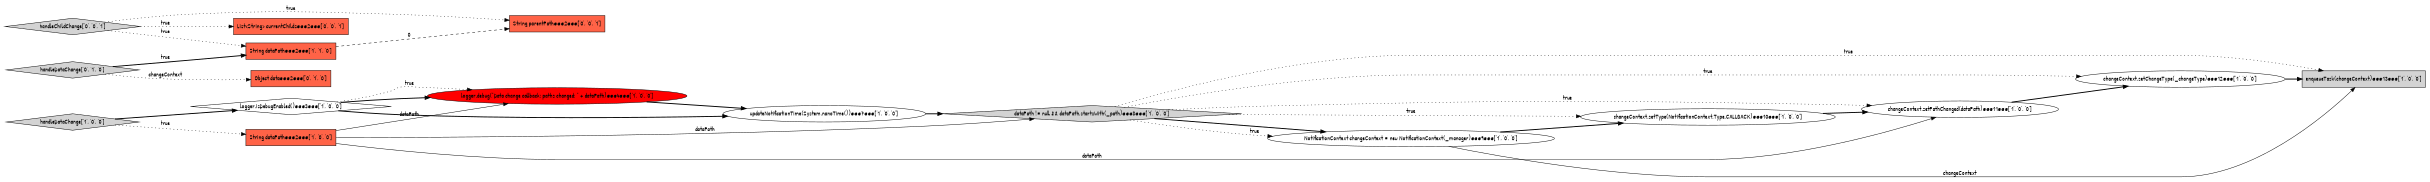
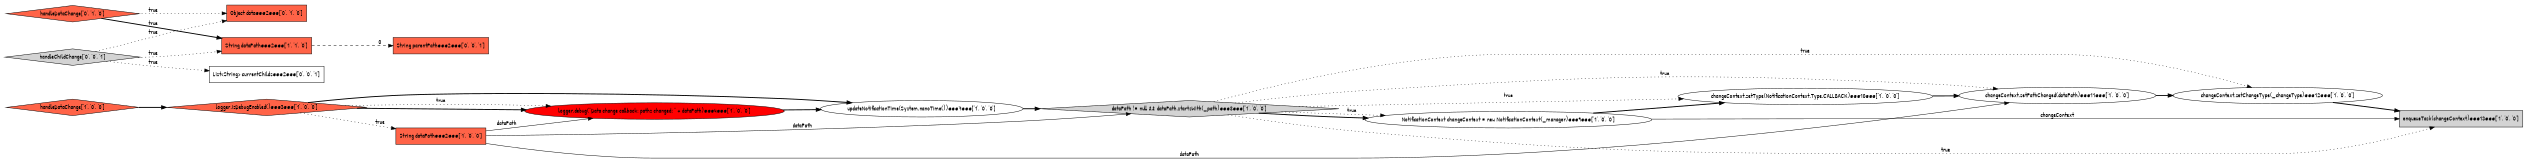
  digraph {
    fontname="Patrick Hand"
    rankdir=LR
    node [fillcolor=white fontname="Patrick Hand" shape=ellipse style=filled]
    edge [fontname="Patrick Hand" style=bold]
    n1 [fillcolor=red label="logger.debug(\"Data change callback: paths changed: \" + dataPath)@@@4@@@['1', '0', '0']"]
    n2 [label="updateNotificationTime(System.nanoTime())@@@7@@@['1', '0', '0']"]
    n3 [fillcolor=lightgray label="dataPath != null && dataPath.startsWith(_path)@@@8@@@['1', '0', '0']" shape=diamond]
    n4 [fillcolor=tomato label="String dataPath@@@2@@@['1', '1', '0']" shape=box]
    n5 [fillcolor=tomato label="String parentPath@@@2@@@['0', '0', '1']" shape=box]
-   n6 [label="logger.isDebugEnabled()@@@3@@@['1', '0', '0']" shape=diamond]
+   n6 [fillcolor=tomato label="logger.isDebugEnabled()@@@3@@@['1', '0', '0']" shape=diamond]
    n7 [label="changeContext.setChangeType(_changeType)@@@12@@@['1', '0', '0']"]
    n8 [fillcolor=lightgray label="enqueueTask(changeContext)@@@13@@@['1', '0', '0']" shape=box]
    n9 [label="changeContext.setPathChanged(dataPath)@@@11@@@['1', '0', '0']"]
-   n10 [fillcolor=tomato label="List<String> currentChilds@@@2@@@['0', '0', '1']" shape=box]
+   n10 [label="List<String> currentChilds@@@2@@@['0', '0', '1']" shape=box]
    n11 [label="changeContext.setType(NotificationContext.Type.CALLBACK)@@@10@@@['1', '0', '0']"]
    n12 [label="NotificationContext changeContext = new NotificationContext(_manager)@@@9@@@['1', '0', '0']"]
-   n13 [fillcolor=lightgray label="handleDataChange['1', '0', '0']" shape=diamond]
+   n13 [fillcolor=tomato label="handleDataChange['1', '0', '0']" shape=diamond]
    n14 [fillcolor=tomato label="String dataPath@@@2@@@['1', '0', '0']" shape=box]
-   n15 [fillcolor=lightgray label="handleDataChange['0', '1', '0']" shape=diamond]
+   n15 [fillcolor=tomato label="handleDataChange['0', '1', '0']" shape=diamond]
    n16 [fillcolor=tomato label="Object data@@@2@@@['0', '1', '0']" shape=box]
    n17 [fillcolor=lightgray label="handleChildChange['0', '0', '1']" shape=diamond]
    n1 -> n2
    n2 -> n3
    n3 -> n7 [label=true style=dotted]
    n3 -> n8 [label=true style=dotted]
    n3 -> n9 [label=true style=dotted]
    n3 -> n11 [label=true style=dotted]
    n3 -> n12
    n3 -> n12 [label=true style=dotted]
    n4 -> n5 [label=0 style=dashed]
    n6 -> n1 [label=true style=dotted]
    n6 -> n1
    n6 -> n2
    n7 -> n8
    n9 -> n7
    n11 -> n9
    n12 -> n8 [label=changeContext style=solid]
    n12 -> n11
    n13 -> n6
-   n13 -> n14 [label=true style=dotted]
+   n6 -> n14 [label=true style=dotted]
    n14 -> n1 [label=dataPath style=solid]
    n14 -> n3 [label=dataPath style=solid]
    n14 -> n9 [label=dataPath style=solid]
    n15 -> n4 [label=true]
-   n15 -> n16 [label=changeContext style=dotted]
+   n15 -> n16 [label=true style=dotted]
    n17 -> n4 [label=true style=dotted]
-   n17 -> n5 [label=true style=dotted]
+   n17 -> n16 [label=true style=dotted]
    n17 -> n10 [label=true style=dotted]
  }
